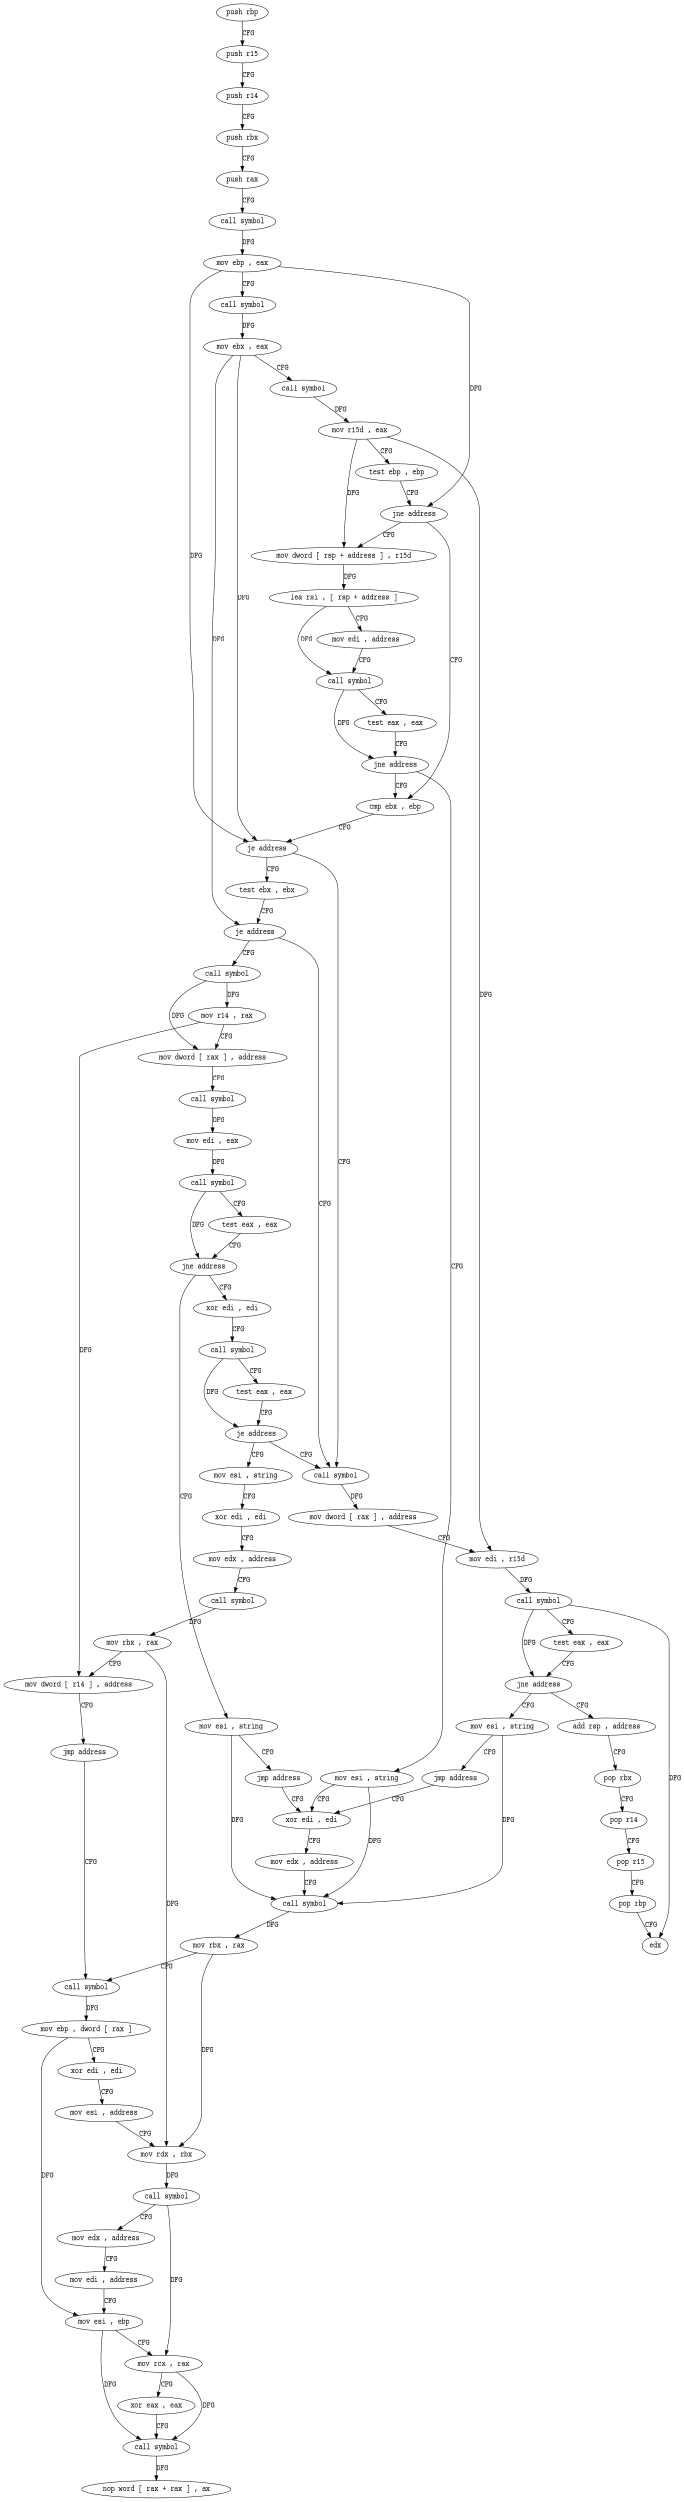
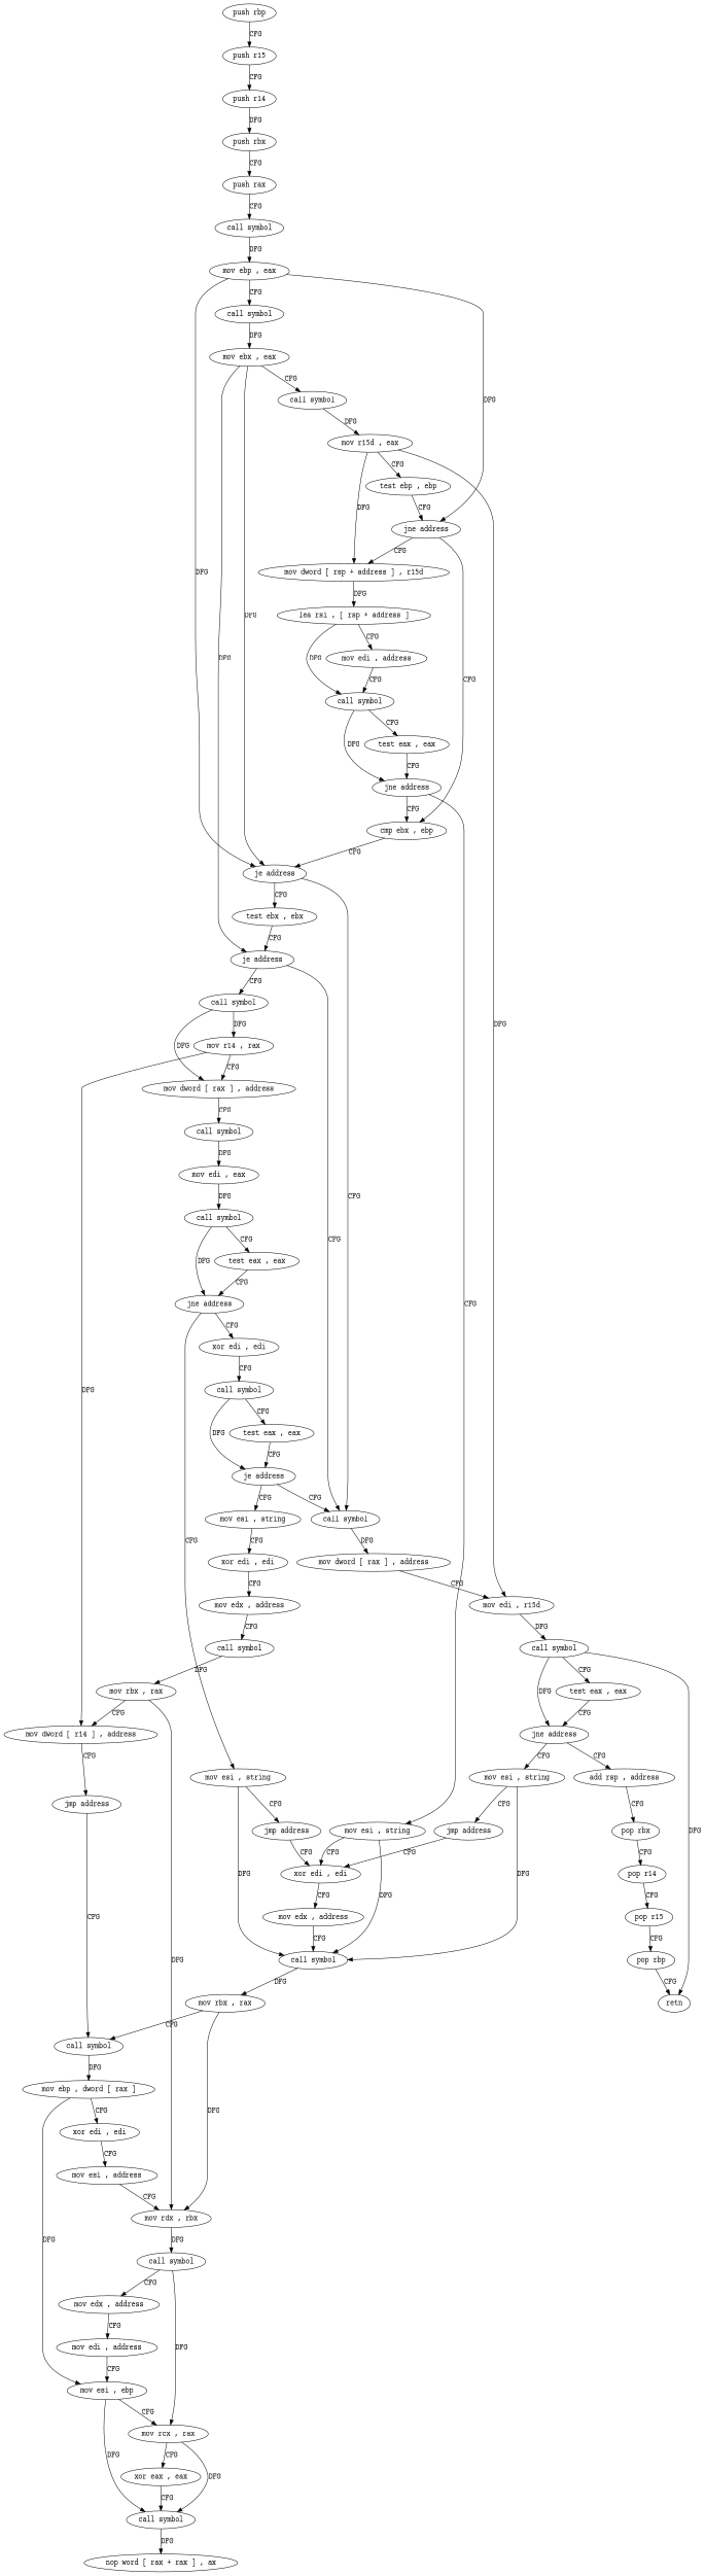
  digraph {
    fontname="Courier Prime"
    node [fontname="Courier Prime"]
    edge [fontname="Courier Prime"]
    n1 [label="push rbp"]
    n2 [label="push r15"]
    n3 [label="push r14"]
    n4 [label="push rbx"]
    n5 [label="push rax"]
    n6 [label="call symbol"]
    n7 [label="mov ebp , eax"]
    n8 [label="lea rsi , [ rsp + address ]"]
    n9 [label="mov edi , address"]
    n10 [label="call symbol"]
    n11 [label="call symbol"]
    n12 [label="jne address"]
    n13 [label="je address"]
    n14 [label="mov ebx , eax"]
    n15 [label="mov dword [ rsp + address ] , r15d"]
    n16 [label="cmp ebx , ebp"]
    n17 [label="call symbol"]
    n18 [label="test ebx , ebx"]
    n19 [label="call symbol"]
    n20 [label="je address"]
    n21 [label="mov r15d , eax"]
    n22 [label="call symbol"]
    n23 [label="test ebp , ebp"]
    n24 [label="mov edi , r15d"]
    n25 [label="call symbol"]
    n26 [label="mov dword [ rax ] , address"]
    n27 [label="test eax , eax"]
    n28 [label="jne address"]
    n29 [label="mov esi , string"]
    n30 [label="xor edi , edi"]
    n31 [label="call symbol"]
    n32 [label="mov edx , address"]
    n33 [label="mov rbx , rax"]
    n34 [label="test eax , eax"]
    n35 [label="jne address"]
-   n36 [label=edx]
+   n36 [label=retn]
    n37 [label="mov esi , string"]
    n38 [label="add rsp , address"]
    n39 [label="jmp address"]
    n40 [label="pop rbx"]
    n41 [label="pop r14"]
    n42 [label="mov r14 , rax"]
    n43 [label="mov dword [ rax ] , address"]
    n44 [label="mov dword [ r14 ] , address"]
    n45 [label="call symbol"]
    n46 [label="pop r15"]
    n47 [label="pop rbp"]
    n48 [label="jmp address"]
    n49 [label="mov edi , eax"]
    n50 [label="call symbol"]
    n51 [label="test eax , eax"]
    n52 [label="jne address"]
    n53 [label="mov esi , string"]
    n54 [label="xor edi , edi"]
    n55 [label="jmp address"]
    n56 [label="call symbol"]
    n57 [label="test eax , eax"]
    n58 [label="je address"]
    n59 [label="call symbol"]
    n60 [label="mov rdx , rbx"]
    n61 [label="mov ebp , dword [ rax ]"]
    n62 [label="call symbol"]
    n63 [label="xor edi , edi"]
    n64 [label="mov esi , ebp"]
    n65 [label="mov esi , string"]
    n66 [label="xor edi , edi"]
    n67 [label="mov edx , address"]
    n68 [label="call symbol"]
    n69 [label="mov rbx , rax"]
    n70 [label="mov esi , address"]
    n71 [label="mov rcx , rax"]
    n72 [label="call symbol"]
    n73 [label="mov edx , address"]
    n74 [label="mov edi , address"]
    n75 [label="xor eax , eax"]
    n76 [label="nop word [ rax + rax ] , ax"]
    n1 -> n2 [label=CFG]
    n2 -> n3 [label=CFG]
-   n3 -> n4 [label=CFG]
+   n3 -> n4 [label=DFG]
    n4 -> n5 [label=CFG]
    n5 -> n6 [label=CFG]
    n6 -> n7 [label=DFG]
    n7 -> n11 [label=CFG]
    n7 -> n12 [label=DFG]
    n7 -> n13 [label=DFG]
    n8 -> n9 [label=CFG]
    n8 -> n10 [label=DFG]
    n9 -> n10 [label=CFG]
    n10 -> n27 [label=CFG]
    n10 -> n28 [label=DFG]
    n11 -> n14 [label=DFG]
    n12 -> n15 [label=CFG]
    n12 -> n16 [label=CFG]
    n13 -> n17 [label=CFG]
    n13 -> n18 [label=CFG]
    n14 -> n13 [label=DFG]
    n14 -> n19 [label=CFG]
    n14 -> n20 [label=DFG]
    n15 -> n8 [label=DFG]
    n16 -> n13 [label=CFG]
    n17 -> n26 [label=DFG]
    n18 -> n20 [label=CFG]
    n19 -> n21 [label=DFG]
    n20 -> n17 [label=CFG]
    n20 -> n22 [label=CFG]
    n21 -> n15 [label=DFG]
    n21 -> n23 [label=CFG]
    n21 -> n24 [label=DFG]
    n22 -> n42 [label=DFG]
    n22 -> n43 [label=DFG]
    n23 -> n12 [label=CFG]
    n24 -> n25 [label=DFG]
    n25 -> n34 [label=CFG]
    n25 -> n35 [label=DFG]
    n25 -> n36 [label=DFG]
    n26 -> n24 [label=CFG]
    n27 -> n28 [label=CFG]
    n28 -> n16 [label=CFG]
    n28 -> n29 [label=CFG]
    n29 -> n30 [label=CFG]
    n29 -> n31 [label=DFG]
    n30 -> n32 [label=CFG]
    n31 -> n33 [label=DFG]
    n32 -> n31 [label=CFG]
    n33 -> n59 [label=CFG]
    n33 -> n60 [label=DFG]
    n34 -> n35 [label=CFG]
    n35 -> n37 [label=CFG]
    n35 -> n38 [label=CFG]
    n37 -> n31 [label=DFG]
    n37 -> n39 [label=CFG]
    n38 -> n40 [label=CFG]
    n39 -> n30 [label=CFG]
    n40 -> n41 [label=CFG]
    n41 -> n46 [label=CFG]
    n42 -> n43 [label=CFG]
    n42 -> n44 [label=DFG]
    n43 -> n45 [label=CFG]
    n44 -> n48 [label=CFG]
    n45 -> n49 [label=DFG]
    n46 -> n47 [label=CFG]
    n47 -> n36 [label=CFG]
    n48 -> n59 [label=CFG]
    n49 -> n50 [label=DFG]
    n50 -> n51 [label=CFG]
    n50 -> n52 [label=DFG]
    n51 -> n52 [label=CFG]
    n52 -> n53 [label=CFG]
    n52 -> n54 [label=CFG]
    n53 -> n31 [label=DFG]
    n53 -> n55 [label=CFG]
    n54 -> n56 [label=CFG]
    n55 -> n30 [label=CFG]
    n56 -> n57 [label=CFG]
    n56 -> n58 [label=DFG]
    n57 -> n58 [label=CFG]
    n58 -> n17 [label=CFG]
    n58 -> n65 [label=CFG]
    n59 -> n61 [label=DFG]
    n60 -> n62 [label=DFG]
    n61 -> n63 [label=CFG]
    n61 -> n64 [label=DFG]
    n62 -> n71 [label=DFG]
    n62 -> n73 [label=CFG]
    n63 -> n70 [label=CFG]
    n64 -> n71 [label=CFG]
    n64 -> n72 [label=DFG]
    n65 -> n66 [label=CFG]
    n66 -> n67 [label=CFG]
    n67 -> n68 [label=CFG]
    n68 -> n69 [label=DFG]
    n69 -> n44 [label=CFG]
    n69 -> n60 [label=DFG]
    n70 -> n60 [label=CFG]
    n71 -> n72 [label=DFG]
    n71 -> n75 [label=CFG]
    n72 -> n76 [label=DFG]
    n73 -> n74 [label=CFG]
    n74 -> n64 [label=CFG]
    n75 -> n72 [label=CFG]
  }
